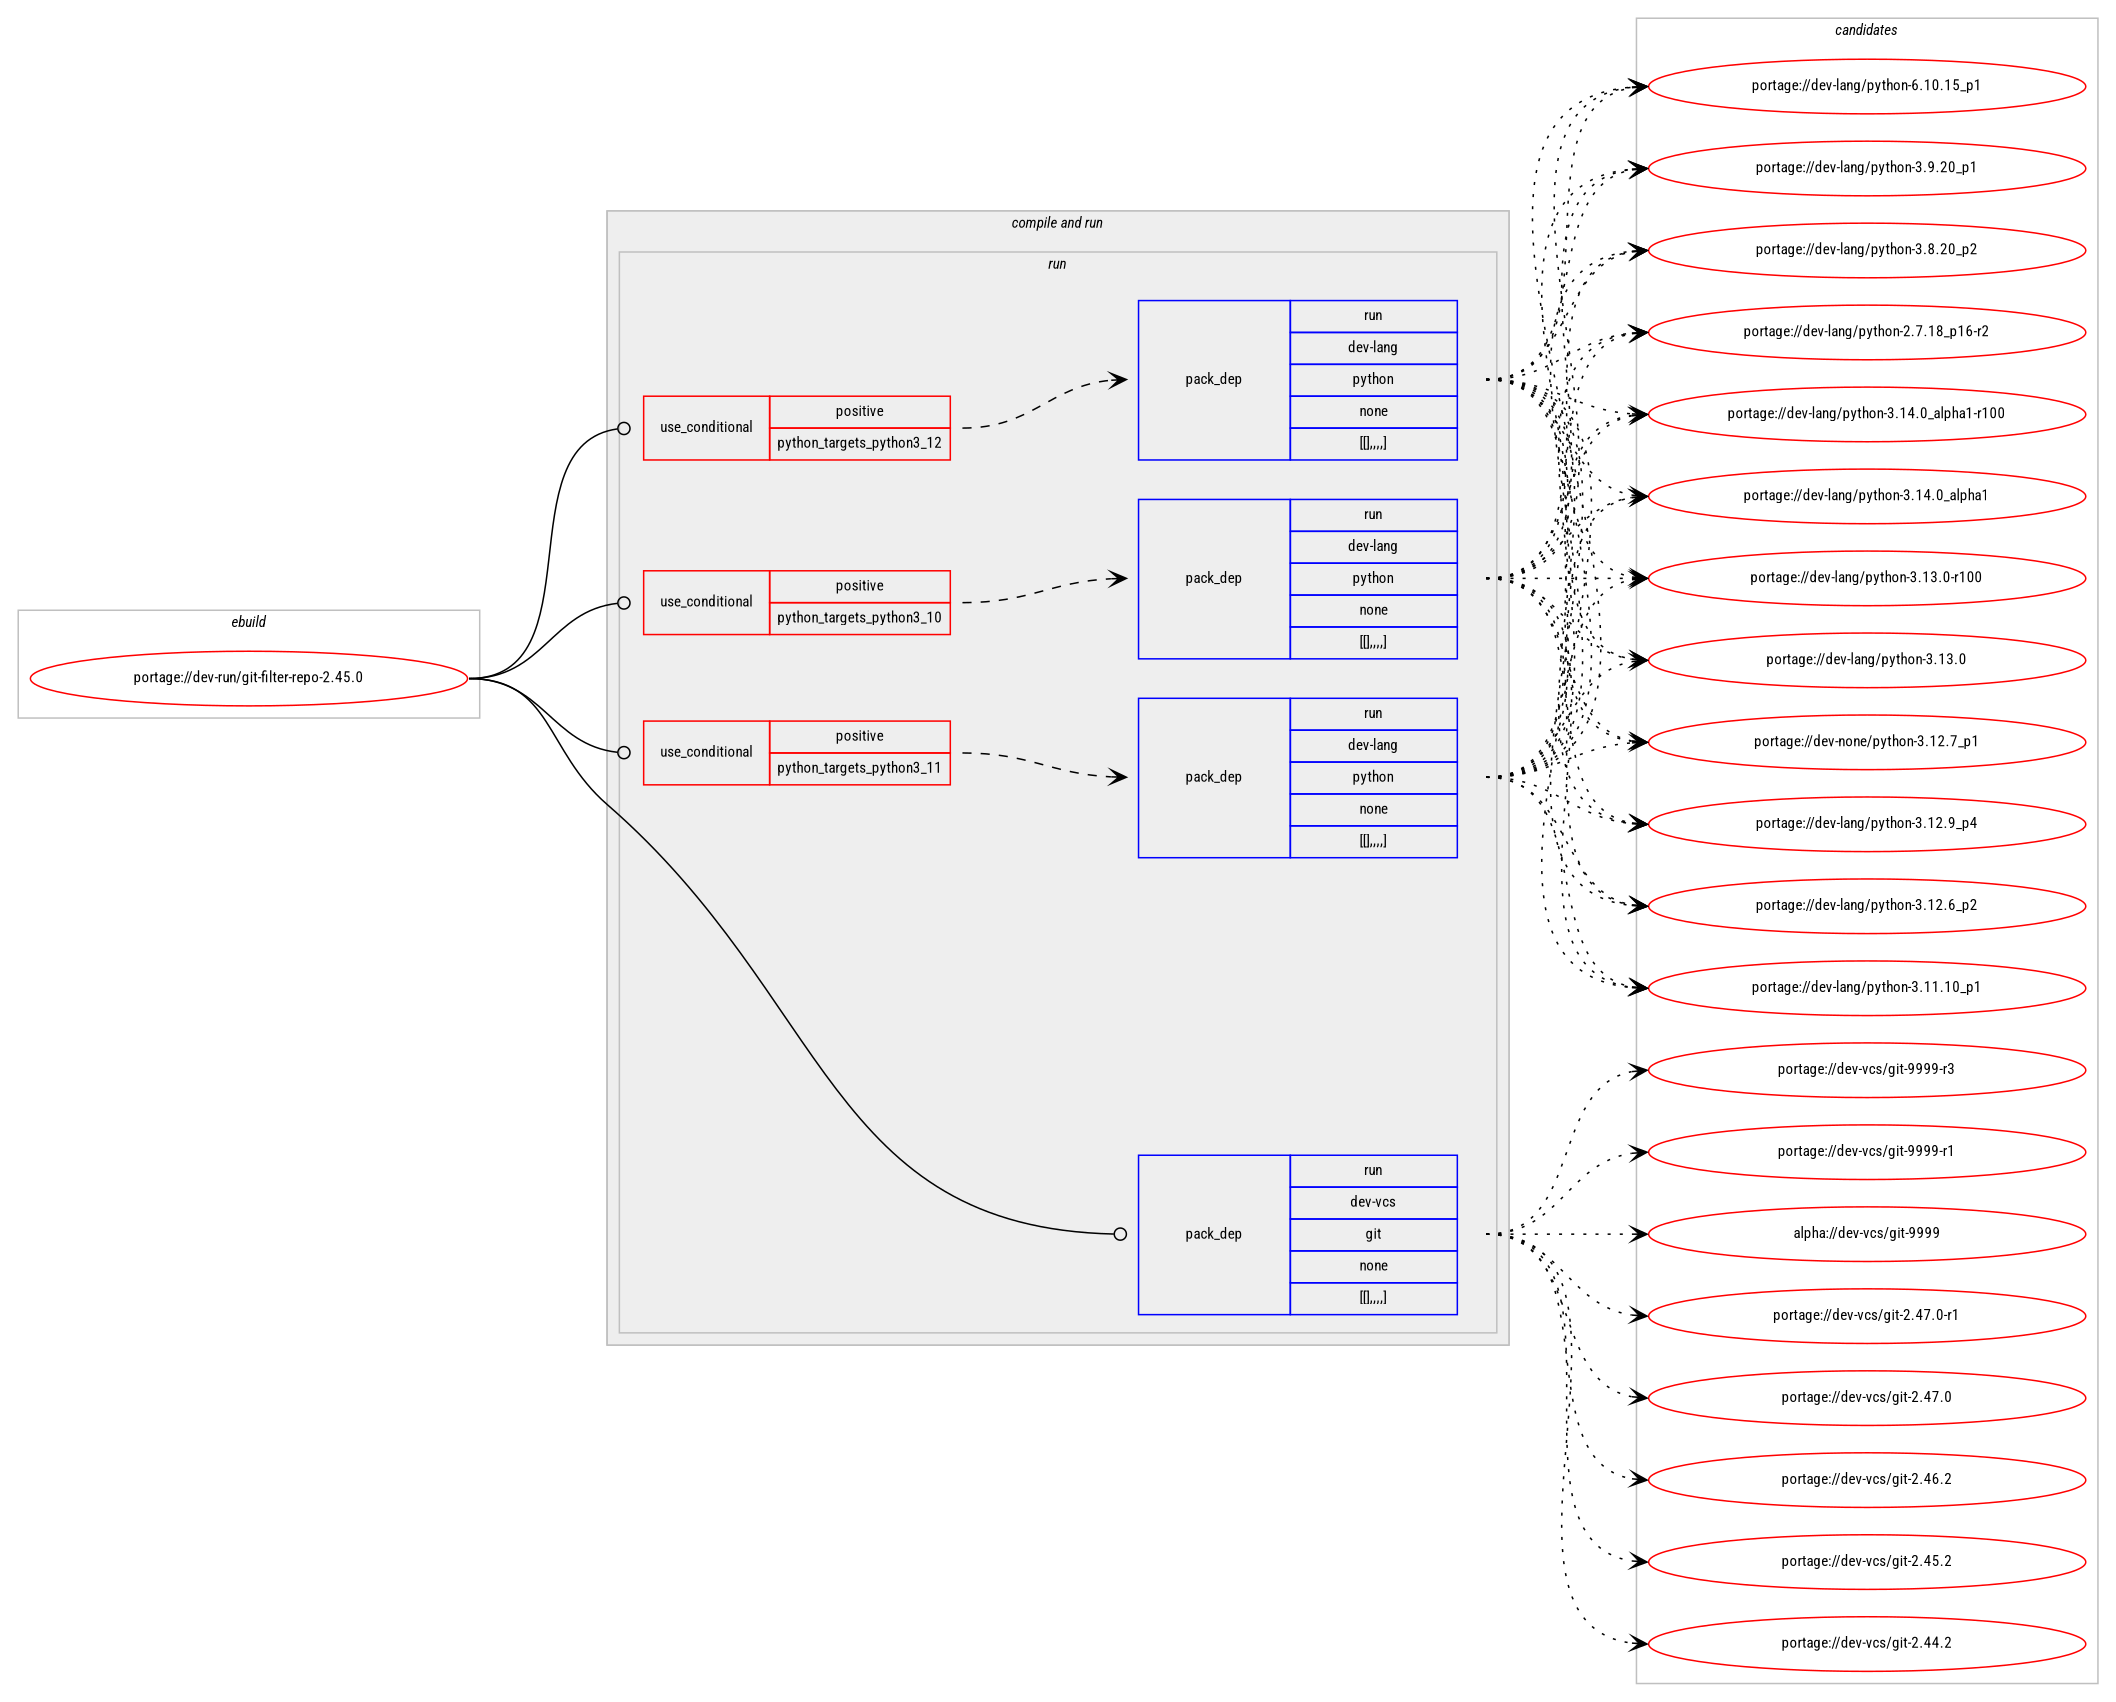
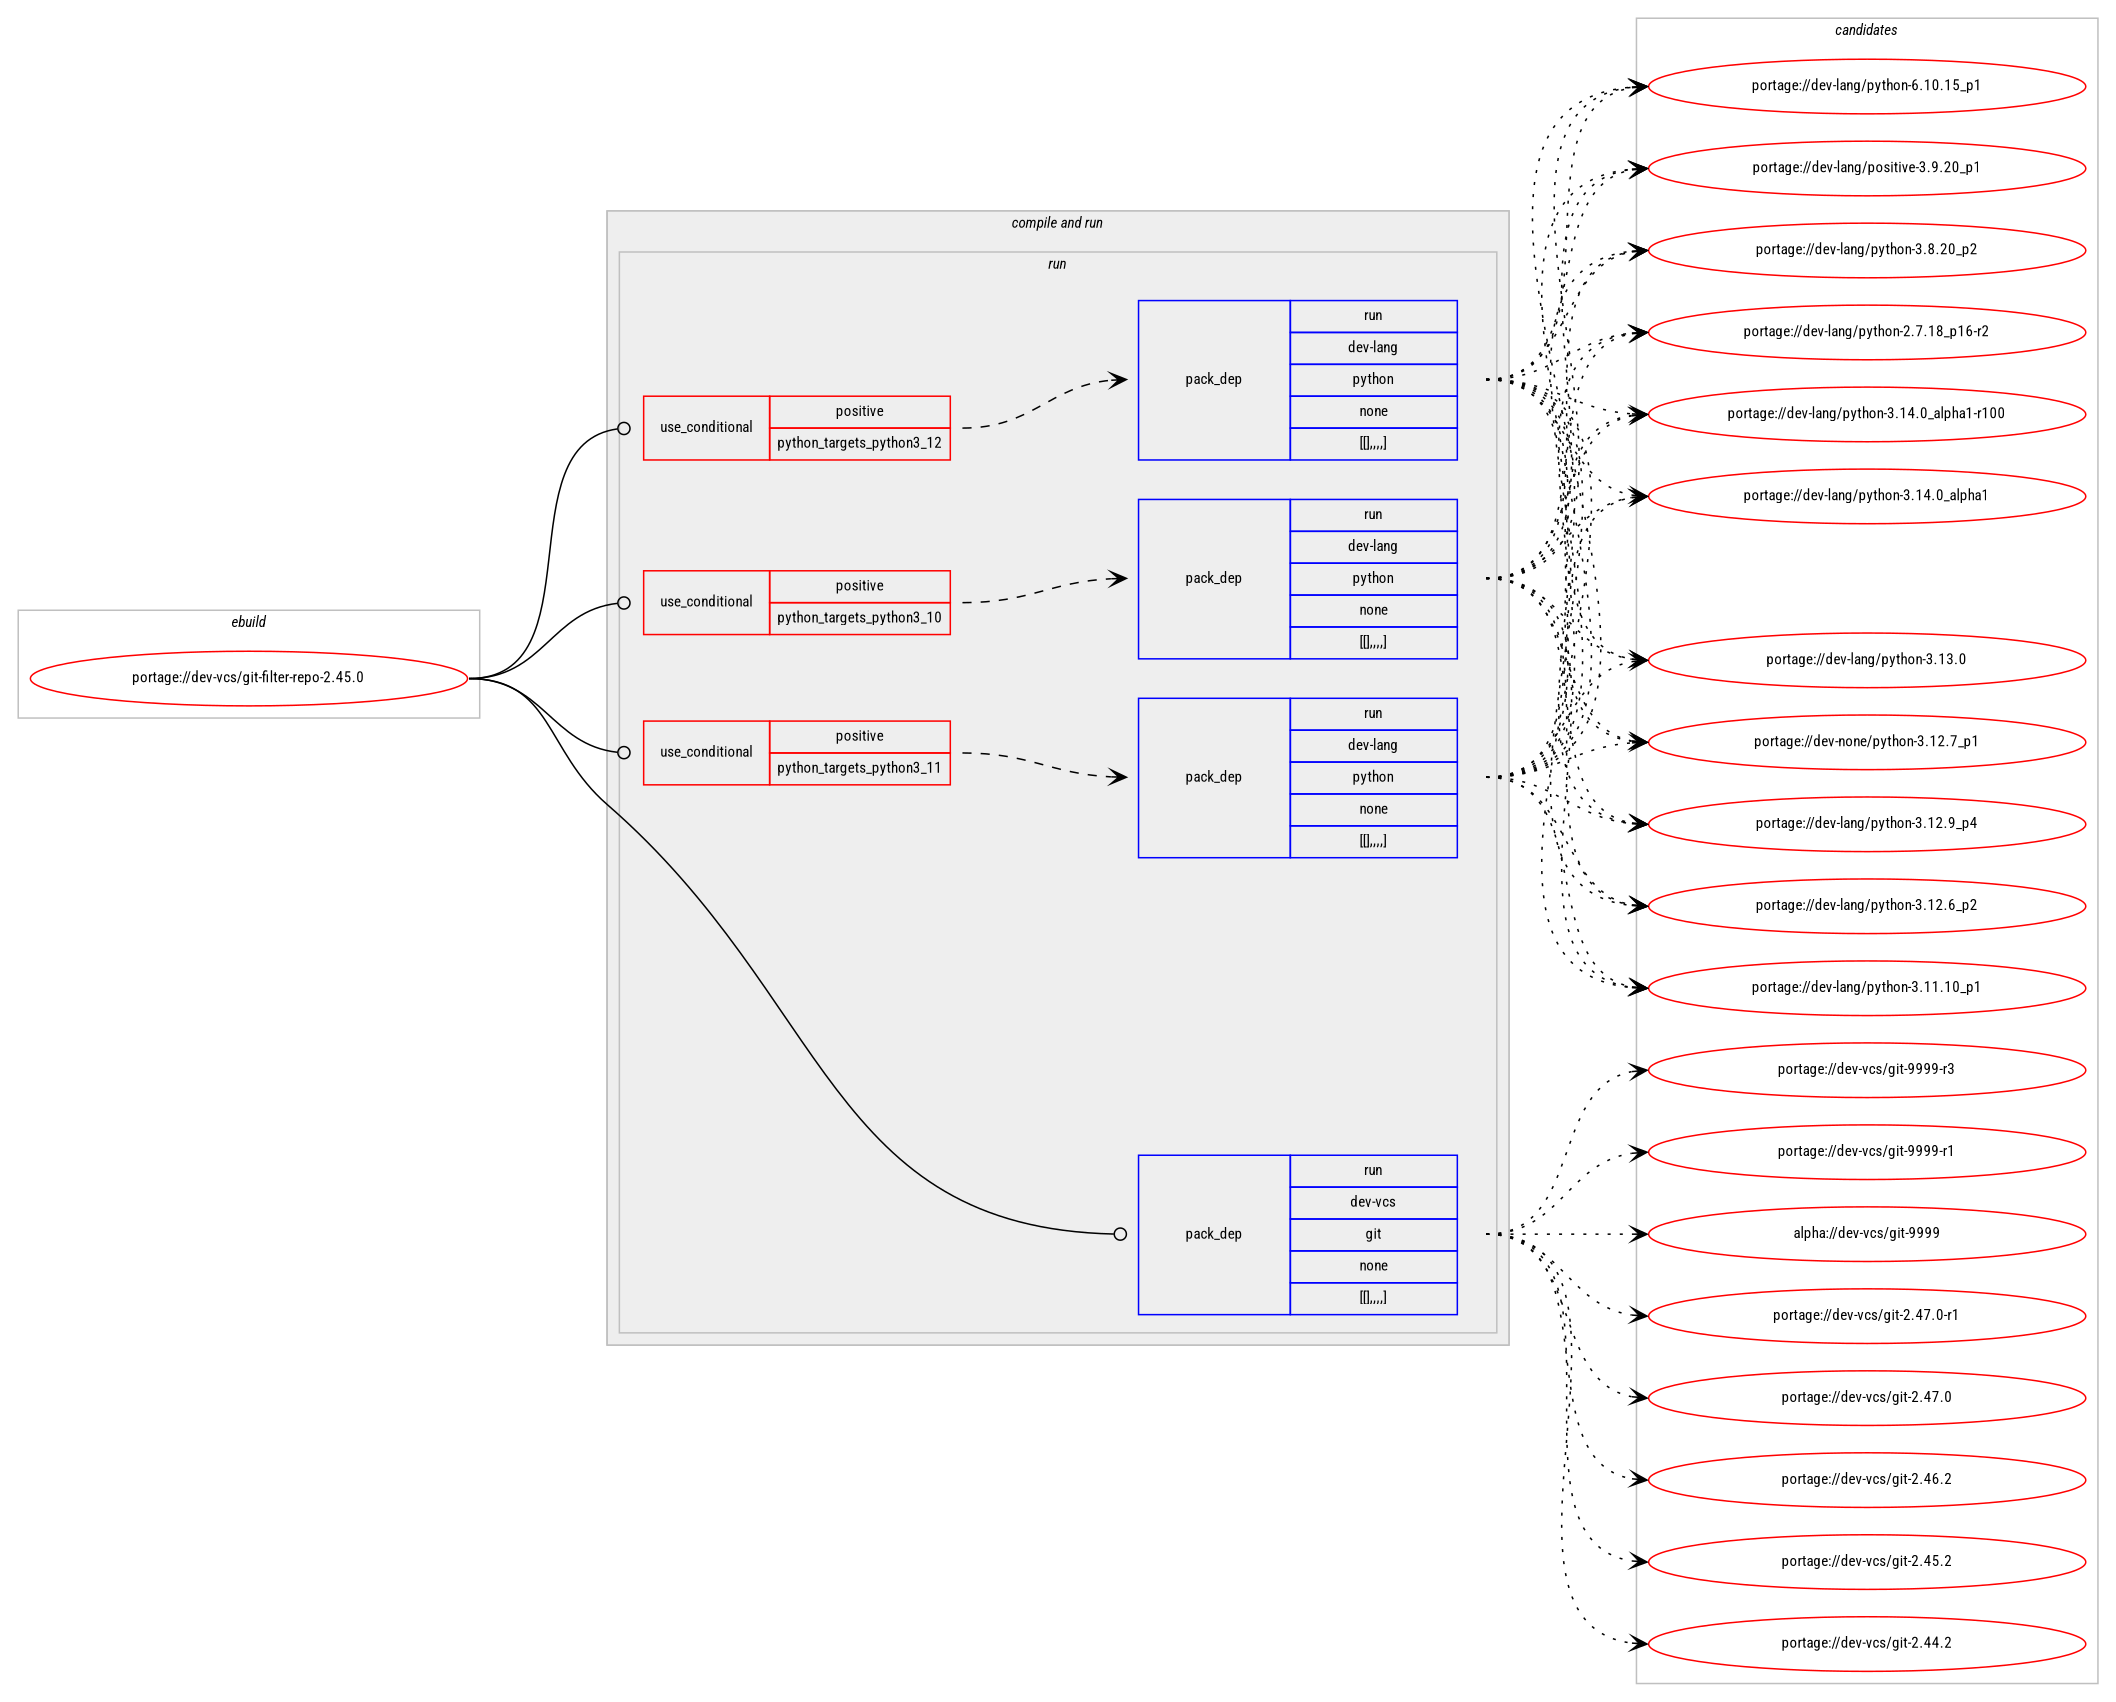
  digraph {
    compound=true
    concentrate=true
    fontname="Roboto Condensed"
    fontsize=10
    newrank=true
    rankdir=LR
    ranksep=1.5
    node [color=red fontname="Roboto Condensed" fontsize=10]
    edge [arrowhead=vee fontname="Roboto Condensed" headport=w style=dotted tailport=e weight=100]
-   n1 [label="portage://dev-run/git-filter-repo-2.45.0" width=4]
+   n1 [label="portage://dev-vcs/git-filter-repo-2.45.0" width=4]
    n2 [color=blue label=<<TABLE BORDER="0" CELLBORDER="1" CELLSPACING="0" CELLPADDING="4" WIDTH="220"><TR><TD ROWSPAN="6" CELLPADDING="30">pack_dep</TD></TR><TR><TD WIDTH="110">run</TD></TR><TR><TD>dev-lang</TD></TR><TR><TD>python</TD></TR><TR><TD>none</TD></TR><TR><TD>[[],,,,]</TD></TR></TABLE>> shape=none]
    n3 [label=<<TABLE BORDER="0" CELLBORDER="1" CELLSPACING="0" CELLPADDING="4"><TR><TD ROWSPAN="3" CELLPADDING="10">use_conditional</TD></TR><TR><TD>positive</TD></TR><TR><TD>python_targets_python3_10</TD></TR></TABLE>> shape=none]
    n4 [color=blue label=<<TABLE BORDER="0" CELLBORDER="1" CELLSPACING="0" CELLPADDING="4" WIDTH="220"><TR><TD ROWSPAN="6" CELLPADDING="30">pack_dep</TD></TR><TR><TD WIDTH="110">run</TD></TR><TR><TD>dev-lang</TD></TR><TR><TD>python</TD></TR><TR><TD>none</TD></TR><TR><TD>[[],,,,]</TD></TR></TABLE>> shape=none]
    n5 [label=<<TABLE BORDER="0" CELLBORDER="1" CELLSPACING="0" CELLPADDING="4"><TR><TD ROWSPAN="3" CELLPADDING="10">use_conditional</TD></TR><TR><TD>positive</TD></TR><TR><TD>python_targets_python3_11</TD></TR></TABLE>> shape=none]
    n6 [color=blue label=<<TABLE BORDER="0" CELLBORDER="1" CELLSPACING="0" CELLPADDING="4" WIDTH="220"><TR><TD ROWSPAN="6" CELLPADDING="30">pack_dep</TD></TR><TR><TD WIDTH="110">run</TD></TR><TR><TD>dev-lang</TD></TR><TR><TD>python</TD></TR><TR><TD>none</TD></TR><TR><TD>[[],,,,]</TD></TR></TABLE>> shape=none]
    n7 [label=<<TABLE BORDER="0" CELLBORDER="1" CELLSPACING="0" CELLPADDING="4"><TR><TD ROWSPAN="3" CELLPADDING="10">use_conditional</TD></TR><TR><TD>positive</TD></TR><TR><TD>python_targets_python3_12</TD></TR></TABLE>> shape=none]
    n8 [color=blue label=<<TABLE BORDER="0" CELLBORDER="1" CELLSPACING="0" CELLPADDING="4" WIDTH="220"><TR><TD ROWSPAN="6" CELLPADDING="30">pack_dep</TD></TR><TR><TD WIDTH="110">run</TD></TR><TR><TD>dev-vcs</TD></TR><TR><TD>git</TD></TR><TR><TD>none</TD></TR><TR><TD>[[],,,,]</TD></TR></TABLE>> shape=none]
    n9 [label="portage://dev-lang/python-3.14.0_alpha1-r100" width=4]
    n10 [label="portage://dev-lang/python-3.14.0_alpha1" width=4]
-   n11 [label="portage://dev-lang/python-3.13.0-r100" width=4]
    n12 [label="portage://dev-lang/python-3.13.0" width=4]
    n13 [label="portage://dev-none/python-3.12.7_p1" width=4]
    n14 [label="portage://dev-lang/python-3.12.9_p4" width=4]
    n15 [label="portage://dev-lang/python-3.12.6_p2" width=4]
    n16 [label="portage://dev-lang/python-3.11.10_p1" width=4]
    n17 [label="portage://dev-lang/python-6.10.15_p1" width=4]
-   n18 [label="portage://dev-lang/python-3.9.20_p1" width=4]
+   n18 [label="portage://dev-lang/positive-3.9.20_p1" width=4]
    n19 [label="portage://dev-lang/python-3.8.20_p2" width=4]
    n20 [label="portage://dev-lang/python-2.7.18_p16-r2" width=4]
    n21 [label="portage://dev-vcs/git-9999-r3" width=4]
    n22 [label="portage://dev-vcs/git-9999-r1" width=4]
    n23 [label="alpha://dev-vcs/git-9999" width=4]
    n24 [label="portage://dev-vcs/git-2.47.0-r1" width=4]
    n25 [label="portage://dev-vcs/git-2.47.0" width=4]
    n26 [label="portage://dev-vcs/git-2.46.2" width=4]
    n27 [label="portage://dev-vcs/git-2.45.2" width=4]
    n28 [label="portage://dev-vcs/git-2.44.2" width=4]
    subgraph cluster_1 {
      color=gray
      label=<<i>ebuild</i>>
      n1
    }
    subgraph cluster_2 {
      color=gray
      label=<<i>dependencies</i>>
      subgraph cluster_3 {
        color=gray
        fillcolor="#eeeeee"
        label=<<i>compile</i>>
        style=filled
      }
      subgraph cluster_4 {
        color=gray
        fillcolor="#eeeeee"
        label=<<i>compile and run</i>>
        style=filled
      }
      subgraph cluster_5 {
        color=gray
        fillcolor="#eeeeee"
        label=<<i>run</i>>
        style=filled
        subgraph sub_6 {
          color=gray
          fillcolor="#eeeeee"
          label=<<i>run</i>>
          style=filled
          n3
          subgraph sub_7 {
            color=gray
            fillcolor="#eeeeee"
            label=<<i>run</i>>
            style=filled
            n2
          }
        }
        subgraph sub_8 {
          color=gray
          fillcolor="#eeeeee"
          label=<<i>run</i>>
          style=filled
          n5
          subgraph sub_9 {
            color=gray
            fillcolor="#eeeeee"
            label=<<i>run</i>>
            style=filled
            n4
          }
        }
        subgraph sub_10 {
          color=gray
          fillcolor="#eeeeee"
          label=<<i>run</i>>
          style=filled
          n7
          subgraph sub_11 {
            color=gray
            fillcolor="#eeeeee"
            label=<<i>run</i>>
            style=filled
            n6
          }
        }
        subgraph sub_12 {
          color=gray
          fillcolor="#eeeeee"
          label=<<i>run</i>>
          style=filled
          n8
        }
      }
    }
    subgraph cluster_13 {
      color=gray
      label=<<i>candidates</i>>
      rank=same
      subgraph sub_14 {
        color=black
        label=<<i>candidates</i>>
        nodesep=1
        rank=same
        n9
        n10
-       n11
        n12
        n13
        n14
        n15
        n16
        n17
        n18
        n19
        n20
      }
      subgraph sub_15 {
        color=black
        label=<<i>candidates</i>>
        nodesep=1
        rank=same
        n9
        n10
-       n11
        n12
        n13
        n14
        n15
        n16
        n17
        n18
        n19
        n20
      }
      subgraph sub_16 {
        color=black
        label=<<i>candidates</i>>
        nodesep=1
        rank=same
        n9
        n10
-       n11
        n12
        n13
        n14
        n15
        n16
        n17
        n18
        n19
        n20
      }
      subgraph sub_17 {
        color=black
        label=<<i>candidates</i>>
        nodesep=1
        rank=same
        n21
        n22
        n23
        n24
        n25
        n26
        n27
        n28
      }
    }
    n1 -> n3 [arrowhead=odot style=solid weight=20]
    n1 -> n5 [arrowhead=odot style=solid weight=20]
    n1 -> n7 [arrowhead=odot style=solid weight=20]
    n1 -> n8 [arrowhead=odot style=solid weight=20]
    n2 -> n9
    n2 -> n10
-   n2 -> n11
    n2 -> n12
    n2 -> n13
    n2 -> n14
    n2 -> n15
    n2 -> n16
    n2 -> n17
    n2 -> n18
    n2 -> n19
    n2 -> n20
    n3 -> n2 [style=dashed weight=20]
    n4 -> n9
    n4 -> n10
-   n4 -> n11
    n4 -> n12
    n4 -> n13
    n4 -> n14
    n4 -> n15
    n4 -> n16
    n4 -> n17
    n4 -> n18
    n4 -> n19
    n4 -> n20
    n5 -> n4 [style=dashed weight=20]
    n6 -> n9
    n6 -> n10
-   n6 -> n11
    n6 -> n12
    n6 -> n13
    n6 -> n14
    n6 -> n15
    n6 -> n16
    n6 -> n17
    n6 -> n18
    n6 -> n19
    n6 -> n20
    n7 -> n6 [style=dashed weight=20]
    n8 -> n21
    n8 -> n22
    n8 -> n23
    n8 -> n24
    n8 -> n25
    n8 -> n26
    n8 -> n27
    n8 -> n28
  }
